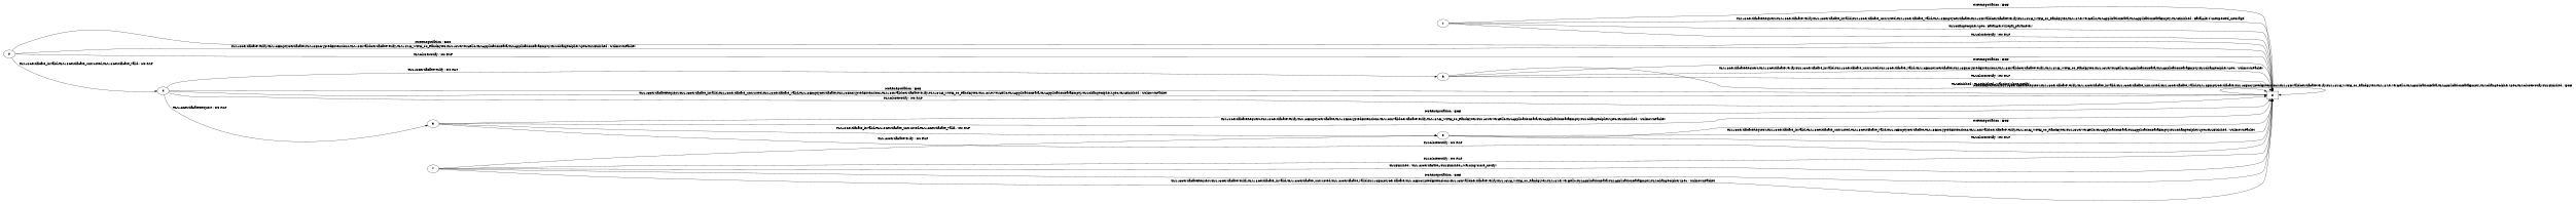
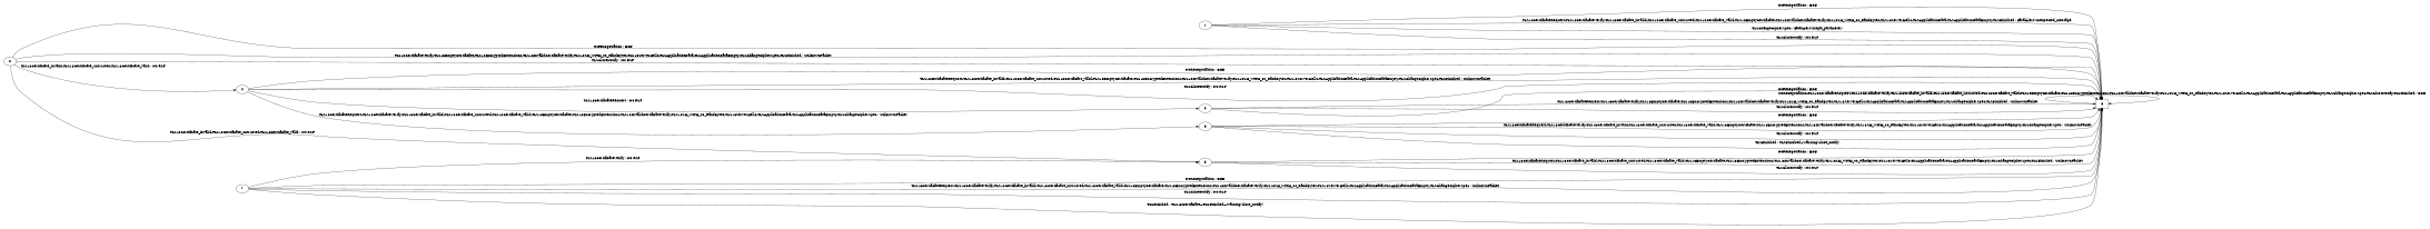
  digraph {
    rankdir=LR
    node [shape=ellipse]
    n1 [label=1]
    n2 [label=8 shape=rectangle]
    n3 [label=2]
    n4 [label=4]
    n5 [label=3]
    n6 [label=5]
    n7 [label=6]
    n8 [label=7]
    n1 -> n2 [label="NoRenegotiation / EOF"]
    n1 -> n2 [label="TLS13CertificateRequest-TLS13CertificateVerify-TLS13Certificate_invalid-TLS13Certificate_untrusted-TLS13Certificate_valid-TLS13EmptyCertificate-TLS13InvalidCertificateVerify-TLS13SH_WITH_00_RandBytes-TLS13ServerHello-TLSApplicationData-TLSApplicationDataEmpty-TLSFinished / FatalAlert(unexpected_message)"]
    n1 -> n2 [label="TLSChangeCipherSpec / FatalAlert(illegal_parameter)"]
    n1 -> n2 [label="TLSCloseNotify / No RSP"]
    n2 -> n2 [label="NoRenegotiation-TLS13CertificateRequest-TLS13CertificateVerify-TLS13Certificate_invalid-TLS13Certificate_untrusted-TLS13Certificate_valid-TLS13EmptyCertificate-TLS13EncryptedExtensions-TLS13InvalidCertificateVerify-TLS13SH_WITH_00_RandBytes-TLS13ServerHello-TLSApplicationData-TLSApplicationDataEmpty-TLSChangeCipherSpec-TLSCloseNotify-TLSFinished / EOF"]
    n3 -> n2 [label="NoRenegotiation / EOF"]
    n3 -> n2 [label="TLS13CertificateVerify-TLS13EmptyCertificate-TLS13EncryptedExtensions-TLS13InvalidCertificateVerify-TLS13SH_WITH_00_RandBytes-TLS13ServerHello-TLSApplicationData-TLSApplicationDataEmpty-TLSChangeCipherSpec-TLSFinished / UnknownPacket"]
    n3 -> n2 [label="TLSCloseNotify / No RSP"]
    n3 -> n4 [label="TLS13Certificate_invalid-TLS13Certificate_untrusted-TLS13Certificate_valid / No RSP"]
    n4 -> n2 [label="NoRenegotiation / EOF"]
    n4 -> n2 [label="TLS13CertificateRequest-TLS13Certificate_invalid-TLS13Certificate_untrusted-TLS13Certificate_valid-TLS13EmptyCertificate-TLS13EncryptedExtensions-TLS13InvalidCertificateVerify-TLS13SH_WITH_00_RandBytes-TLS13ServerHello-TLSApplicationData-TLSApplicationDataEmpty-TLSChangeCipherSpec-TLSFinished / UnknownPacket"]
    n4 -> n2 [label="TLSCloseNotify / No RSP"]
    n4 -> n5 [label="TLS13CertificateRequest / No RSP"]
-   n4 -> n7 [label="TLS13CertificateVerify / No RSP"]
+   n4 -> n7 [label="TLS13CertificateRequest-TLS13CertificateVerify-TLS13Certificate_invalid-TLS13Certificate_untrusted-TLS13Certificate_valid-TLS13EmptyCertificate-TLS13EncryptedExtensions-TLS13InvalidCertificateVerify-TLS13SH_WITH_00_RandBytes-TLS13ServerHello-TLSApplicationData-TLSApplicationDataEmpty-TLSChangeCipherSpec / UnknownPacket"]
    n5 -> n2 [label="NoRenegotiation / EOF"]
    n5 -> n2 [label="TLS13CertificateRequest-TLS13CertificateVerify-TLS13EmptyCertificate-TLS13EncryptedExtensions-TLS13InvalidCertificateVerify-TLS13SH_WITH_00_RandBytes-TLS13ServerHello-TLSApplicationData-TLSApplicationDataEmpty-TLSChangeCipherSpec-TLSFinished / UnknownPacket"]
    n5 -> n2 [label="TLSCloseNotify / No RSP"]
-   n5 -> n6 [label="TLS13Certificate_invalid-TLS13Certificate_untrusted-TLS13Certificate_valid / No RSP"]
+   n3 -> n6 [label="TLS13Certificate_invalid-TLS13Certificate_untrusted-TLS13Certificate_valid / No RSP"]
    n6 -> n2 [label="NoRenegotiation / EOF"]
    n6 -> n2 [label="TLS13CertificateRequest-TLS13Certificate_invalid-TLS13Certificate_untrusted-TLS13Certificate_valid-TLS13EmptyCertificate-TLS13EncryptedExtensions-TLS13InvalidCertificateVerify-TLS13SH_WITH_00_RandBytes-TLS13ServerHello-TLSApplicationData-TLSApplicationDataEmpty-TLSChangeCipherSpec-TLSFinished / UnknownPacket"]
    n6 -> n2 [label="TLSCloseNotify / No RSP"]
    n7 -> n2 [label="NoRenegotiation / EOF"]
    n7 -> n2 [label="TLS13CertificateRequest-TLS13CertificateVerify-TLS13Certificate_invalid-TLS13Certificate_untrusted-TLS13Certificate_valid-TLS13EmptyCertificate-TLS13EncryptedExtensions-TLS13InvalidCertificateVerify-TLS13SH_WITH_00_RandBytes-TLS13ServerHello-TLSApplicationData-TLSApplicationDataEmpty-TLSChangeCipherSpec / UnknownPacket"]
    n7 -> n2 [label="TLSCloseNotify / No RSP"]
    n7 -> n2 [label="TLSFinished / TLSFinished+Warning(close_notify)"]
    n8 -> n2 [label="NoRenegotiation / EOF"]
    n8 -> n2 [label="TLS13CertificateRequest-TLS13CertificateVerify-TLS13Certificate_invalid-TLS13Certificate_untrusted-TLS13Certificate_valid-TLS13EmptyCertificate-TLS13EncryptedExtensions-TLS13InvalidCertificateVerify-TLS13SH_WITH_00_RandBytes-TLS13ServerHello-TLSApplicationData-TLSApplicationDataEmpty-TLSChangeCipherSpec / UnknownPacket"]
    n8 -> n2 [label="TLSCloseNotify / No RSP"]
    n8 -> n2 [label="TLSFinished / TLS13Certificate+TLSFinished+Warning(close_notify)"]
    n8 -> n6 [label="TLS13CertificateVerify / No RSP"]
  }
